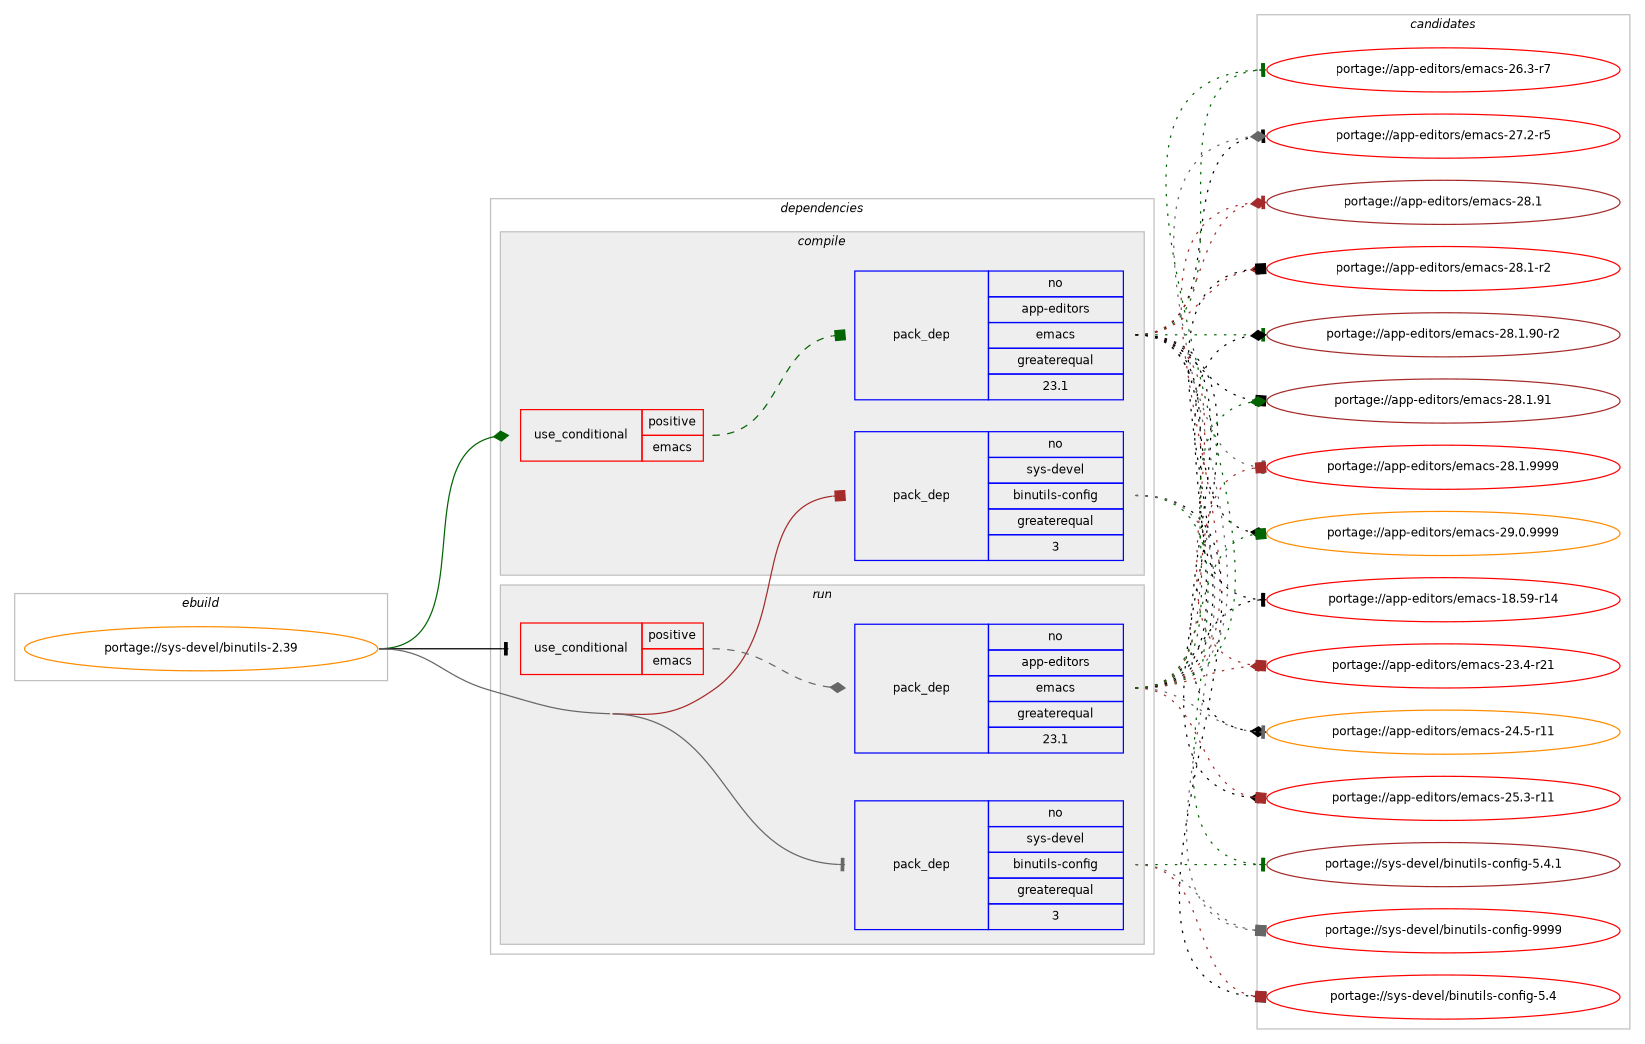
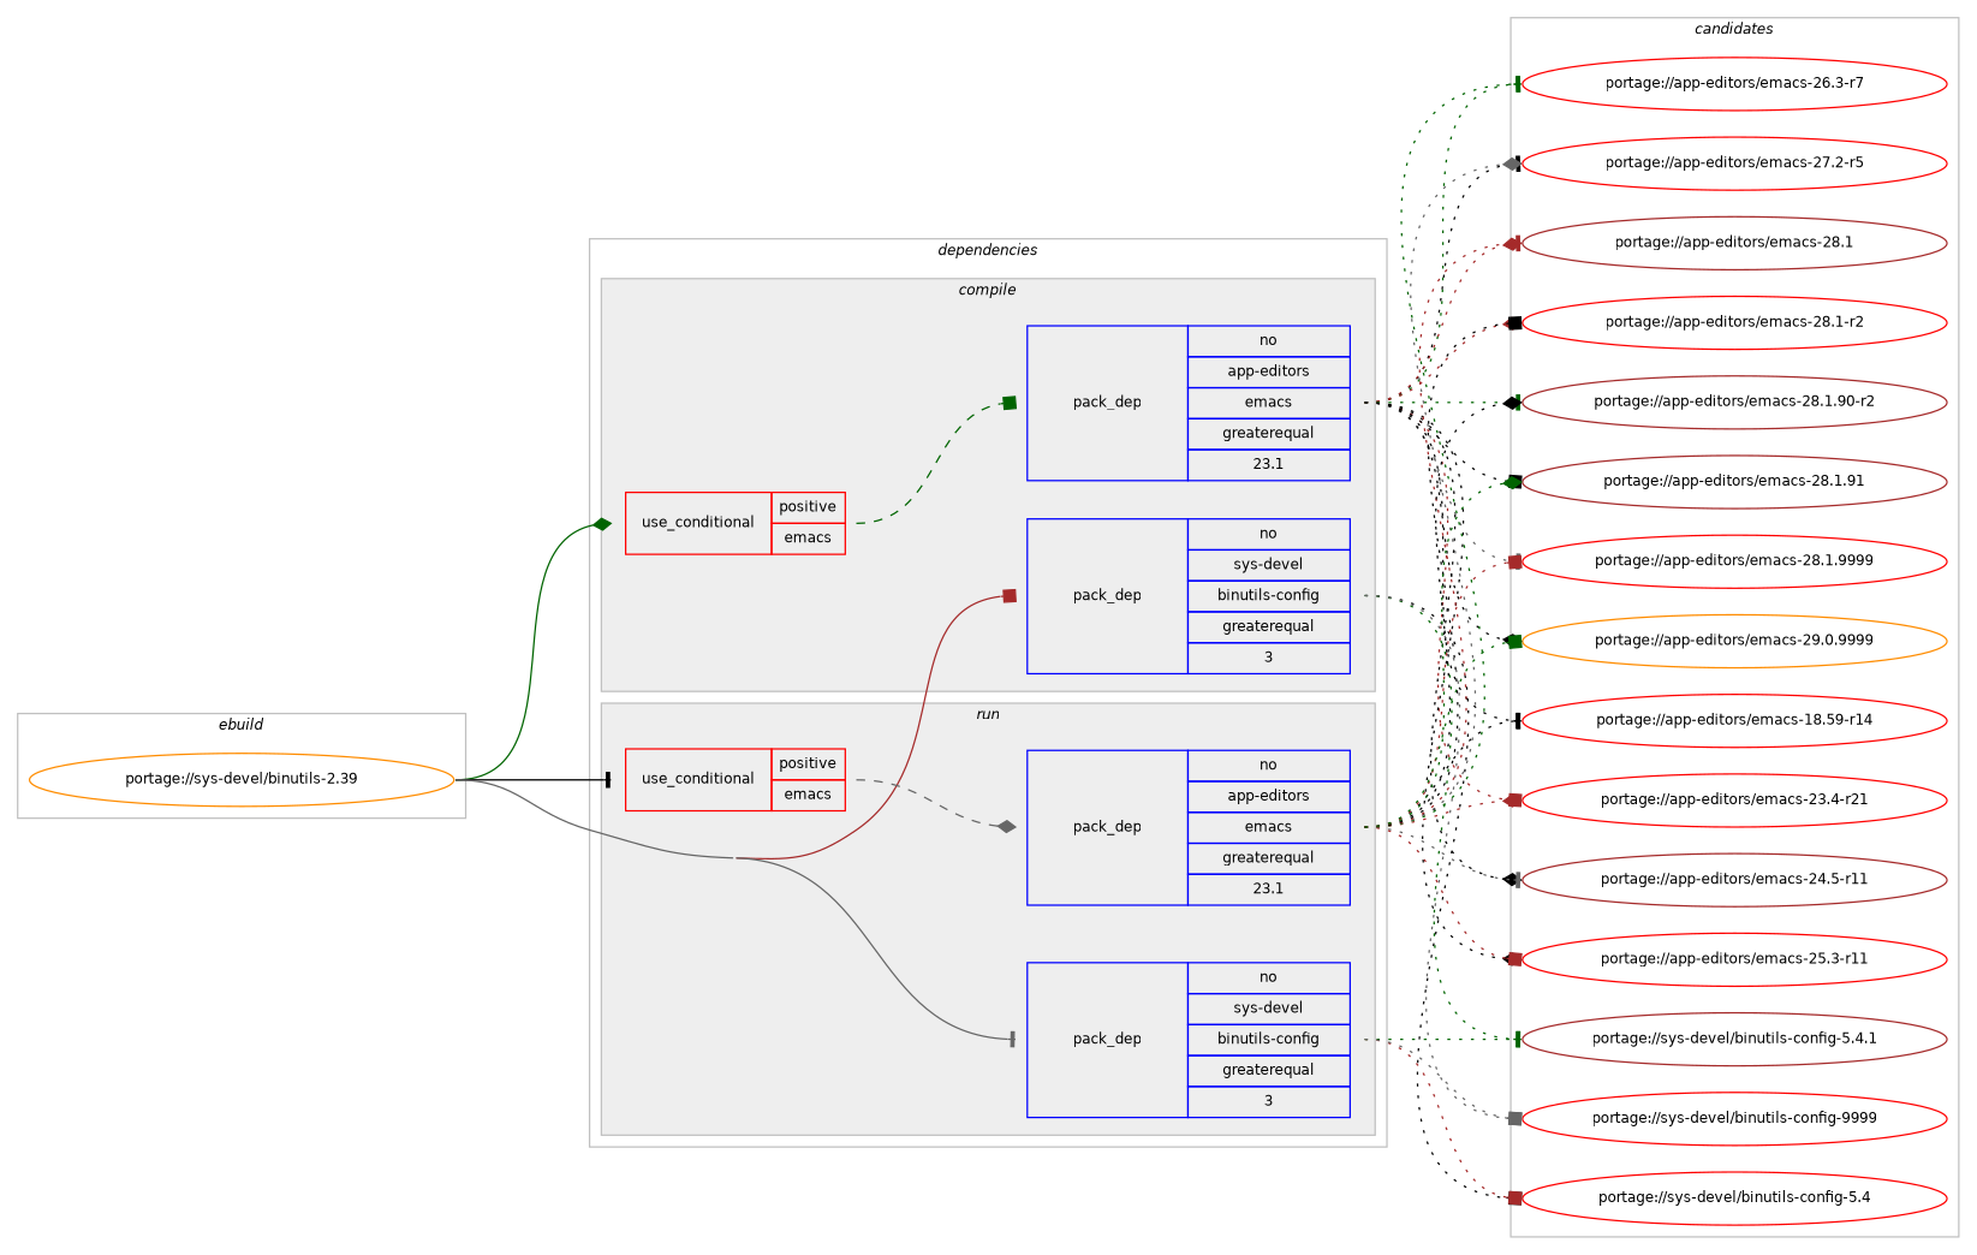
  digraph {
    compound=true
    concentrate=true
    fontname=Helvetica
    fontsize=10
    newrank=true
    rankdir=LR
    ranksep=1.5
    node [color=red fontname=Helvetica fontsize=10]
    edge [arrowhead=tee color=black headport=w style=dotted tailport=e weight=100]
    n1 [color=darkorange label="portage://sys-devel/binutils-2.39" width=4]
    n2 [color=blue label=<<TABLE BORDER="0" CELLBORDER="1" CELLSPACING="0" CELLPADDING="4" WIDTH="220"><TR><TD ROWSPAN="6" CELLPADDING="30">pack_dep</TD></TR><TR><TD WIDTH="110">no</TD></TR><TR><TD>app-editors</TD></TR><TR><TD>emacs</TD></TR><TR><TD>greaterequal</TD></TR><TR><TD>23.1</TD></TR></TABLE>> shape=none]
    n3 [label=<<TABLE BORDER="0" CELLBORDER="1" CELLSPACING="0" CELLPADDING="4"><TR><TD ROWSPAN="3" CELLPADDING="10">use_conditional</TD></TR><TR><TD>positive</TD></TR><TR><TD>emacs</TD></TR></TABLE>> shape=none]
    n4 [color=blue label=<<TABLE BORDER="0" CELLBORDER="1" CELLSPACING="0" CELLPADDING="4" WIDTH="220"><TR><TD ROWSPAN="6" CELLPADDING="30">pack_dep</TD></TR><TR><TD WIDTH="110">no</TD></TR><TR><TD>sys-devel</TD></TR><TR><TD>binutils-config</TD></TR><TR><TD>greaterequal</TD></TR><TR><TD>3</TD></TR></TABLE>> shape=none]
    n5 [color=blue label=<<TABLE BORDER="0" CELLBORDER="1" CELLSPACING="0" CELLPADDING="4" WIDTH="220"><TR><TD ROWSPAN="6" CELLPADDING="30">pack_dep</TD></TR><TR><TD WIDTH="110">no</TD></TR><TR><TD>app-editors</TD></TR><TR><TD>emacs</TD></TR><TR><TD>greaterequal</TD></TR><TR><TD>23.1</TD></TR></TABLE>> shape=none]
    n6 [label=<<TABLE BORDER="0" CELLBORDER="1" CELLSPACING="0" CELLPADDING="4"><TR><TD ROWSPAN="3" CELLPADDING="10">use_conditional</TD></TR><TR><TD>positive</TD></TR><TR><TD>emacs</TD></TR></TABLE>> shape=none]
    n7 [color=blue label=<<TABLE BORDER="0" CELLBORDER="1" CELLSPACING="0" CELLPADDING="4" WIDTH="220"><TR><TD ROWSPAN="6" CELLPADDING="30">pack_dep</TD></TR><TR><TD WIDTH="110">no</TD></TR><TR><TD>sys-devel</TD></TR><TR><TD>binutils-config</TD></TR><TR><TD>greaterequal</TD></TR><TR><TD>3</TD></TR></TABLE>> shape=none]
    n8 [label="portage://app-editors/emacs-18.59-r14" width=4]
    n9 [label="portage://app-editors/emacs-23.4-r21" width=4]
-   n10 [color=darkorange label="portage://app-editors/emacs-24.5-r11" width=4]
+   n10 [color=brown label="portage://app-editors/emacs-24.5-r11" width=4]
    n11 [label="portage://app-editors/emacs-25.3-r11" width=4]
    n12 [label="portage://app-editors/emacs-26.3-r7" width=4]
    n13 [label="portage://app-editors/emacs-27.2-r5" width=4]
    n14 [color=brown label="portage://app-editors/emacs-28.1" width=4]
    n15 [label="portage://app-editors/emacs-28.1-r2" width=4]
    n16 [color=brown label="portage://app-editors/emacs-28.1.90-r2" width=4]
    n17 [color=brown label="portage://app-editors/emacs-28.1.91" width=4]
    n18 [label="portage://app-editors/emacs-28.1.9999" width=4]
    n19 [color=darkorange label="portage://app-editors/emacs-29.0.9999" width=4]
    n20 [label="portage://sys-devel/binutils-config-5.4" width=4]
    n21 [color=brown label="portage://sys-devel/binutils-config-5.4.1" width=4]
    n22 [label="portage://sys-devel/binutils-config-9999" width=4]
    subgraph cluster_1 {
      color=gray
      label=<<i>ebuild</i>>
      rank=same
      n1
    }
    subgraph cluster_2 {
      color=gray
      label=<<i>dependencies</i>>
      subgraph cluster_3 {
        color=gray
        fillcolor="#eeeeee"
        label=<<i>compile</i>>
        style=filled
        subgraph sub_4 {
          color=gray
          fillcolor="#eeeeee"
          label=<<i>compile</i>>
          style=filled
          n3
          subgraph sub_5 {
            color=gray
            fillcolor="#eeeeee"
            label=<<i>compile</i>>
            style=filled
            n2
          }
        }
        subgraph sub_6 {
          color=gray
          fillcolor="#eeeeee"
          label=<<i>compile</i>>
          style=filled
          n4
        }
      }
      subgraph cluster_7 {
        color=gray
        fillcolor="#eeeeee"
        label=<<i>compile and run</i>>
        style=filled
      }
      subgraph cluster_8 {
        color=gray
        fillcolor="#eeeeee"
        label=<<i>run</i>>
        style=filled
        subgraph sub_9 {
          color=gray
          fillcolor="#eeeeee"
          label=<<i>run</i>>
          style=filled
          n6
          subgraph sub_10 {
            color=gray
            fillcolor="#eeeeee"
            label=<<i>run</i>>
            style=filled
            n5
          }
        }
        subgraph sub_11 {
          color=gray
          fillcolor="#eeeeee"
          label=<<i>run</i>>
          style=filled
          n7
        }
      }
    }
    subgraph cluster_12 {
      color=gray
      label=<<i>candidates</i>>
      rank=same
      subgraph sub_13 {
        color=black
        label=<<i>candidates</i>>
        nodesep=1
        rank=same
        n8
        n9
        n10
        n11
        n12
        n13
        n14
        n15
        n16
        n17
        n18
        n19
      }
      subgraph sub_14 {
        color=black
        label=<<i>candidates</i>>
        nodesep=1
        rank=same
        n20
        n21
        n22
      }
      subgraph sub_15 {
        color=black
        label=<<i>candidates</i>>
        nodesep=1
        rank=same
        n8
        n9
        n10
        n11
        n12
        n13
        n14
        n15
        n16
        n17
        n18
        n19
      }
      subgraph sub_16 {
        color=black
        label=<<i>candidates</i>>
        nodesep=1
        rank=same
        n20
        n21
        n22
      }
    }
    n1 -> n3 [arrowhead=diamond color=darkgreen style=solid weight=20]
    n1 -> n4 [arrowhead=box color=brown style=solid weight=20]
    n1 -> n6 [style=solid weight=20]
    n1 -> n7 [color=gray40 style=solid weight=20]
    n2 -> n8
    n2 -> n9 [arrowhead=box color=brown]
    n2 -> n10 [arrowhead=diamond]
    n2 -> n11 [arrowhead=diamond]
    n2 -> n12 [color=darkgreen]
    n2 -> n13
    n2 -> n14 [arrowhead=diamond color=brown]
    n2 -> n15 [arrowhead=diamond color=brown]
    n2 -> n16 [color=darkgreen]
    n2 -> n17 [arrowhead=box]
    n2 -> n18 [color=gray40]
    n2 -> n19 [arrowhead=diamond]
    n3 -> n2 [arrowhead=box color=darkgreen style=dashed weight=20]
    n4 -> n20 [arrowhead=box]
    n4 -> n21 [color=darkgreen]
    n4 -> n22 [arrowhead=box color=gray40]
    n5 -> n8
    n5 -> n9 [arrowhead=diamond color=brown]
    n5 -> n10 [color=gray40]
    n5 -> n11 [arrowhead=box color=brown]
    n5 -> n12 [color=darkgreen]
    n5 -> n13 [arrowhead=diamond color=gray40]
    n5 -> n14 [color=brown]
    n5 -> n15 [arrowhead=box]
    n5 -> n16 [arrowhead=diamond]
    n5 -> n17 [arrowhead=diamond color=darkgreen]
    n5 -> n18 [arrowhead=box color=brown]
    n5 -> n19 [arrowhead=box color=darkgreen]
    n6 -> n5 [arrowhead=diamond color=gray40 style=dashed weight=20]
    n7 -> n20 [arrowhead=box color=brown]
    n7 -> n21 [color=darkgreen]
    n7 -> n22 [arrowhead=box color=gray40]
  }
